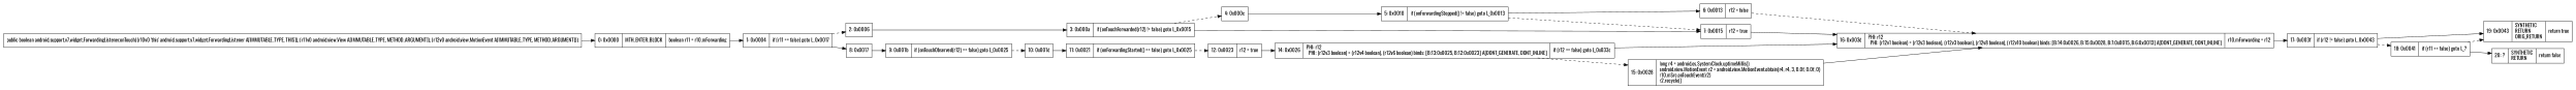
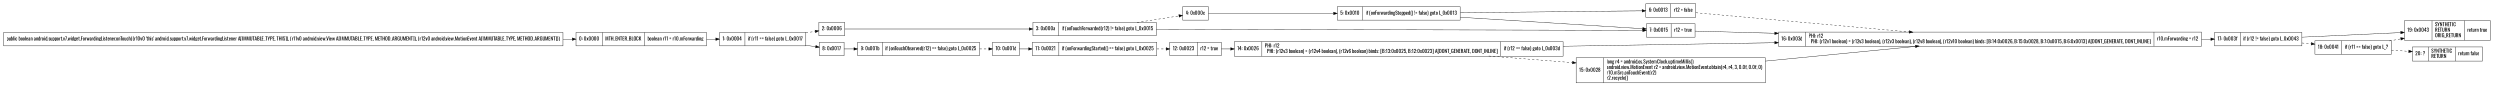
  digraph {
    fontname=Oswald
    rankdir=LR
    node [fontname=Oswald shape=record]
    edge [fontname=Oswald]
    n1 [label="{0\:\ 0x0000|MTH_ENTER_BLOCK\l|boolean r11 = r10.mForwarding\l}"]
    n2 [label="{1\:\ 0x0004|if (r11 == false) goto L_0x0017\l}"]
    n3 [label="{2\:\ 0x0006}"]
    n4 [label="{8\:\ 0x0017}"]
    n5 [label="{3\:\ 0x000a|if (onTouchForwarded(r12) != false) goto L_0x0015\l}"]
    n6 [label="{9\:\ 0x001b|if (onTouchObserved(r12) == false) goto L_0x0025\l}"]
    n7 [label="{4\:\ 0x000c}"]
    n8 [label="{7\:\ 0x0015|r12 = true\l}"]
    n9 [label="{5\:\ 0x0010|if (onForwardingStopped() != false) goto L_0x0013\l}"]
    n10 [label="{16\:\ 0x003d|PHI: r12 \l  PHI: (r12v1 boolean) = (r12v3 boolean), (r12v3 boolean), (r12v8 boolean), (r12v10 boolean) binds: [B:14:0x0026, B:15:0x0028, B:7:0x0015, B:6:0x0013] A[DONT_GENERATE, DONT_INLINE]\l|r10.mForwarding = r12\l}"]
    n11 [label="{6\:\ 0x0013|r12 = false\l}"]
    n12 [label="{17\:\ 0x003f|if (r12 != false) goto L_0x0043\l}"]
    n13 [label="{10\:\ 0x001d}"]
    n14 [label="{11\:\ 0x0021|if (onForwardingStarted() == false) goto L_0x0025\l}"]
    n15 [label="{12\:\ 0x0023|r12 = true\l}"]
-   n16 [label="{14\:\ 0x0026|PHI: r12 \l  PHI: (r12v3 boolean) = (r12v4 boolean), (r12v6 boolean) binds: [B:13:0x0025, B:12:0x0023] A[DONT_GENERATE, DONT_INLINE]\l|if (r12 == false) goto L_0x033d\l}"]
+   n16 [label="{14\:\ 0x0026|PHI: r12 \l  PHI: (r12v3 boolean) = (r12v4 boolean), (r12v6 boolean) binds: [B:13:0x0025, B:12:0x0023] A[DONT_GENERATE, DONT_INLINE]\l|if (r12 == false) goto L_0x003d\l}"]
    n17 [label="{15\:\ 0x0028|long r4 = android.os.SystemClock.uptimeMillis()\landroid.view.MotionEvent r2 = android.view.MotionEvent.obtain(r4, r4, 3, 0.0f, 0.0f, 0)\lr10.mSrc.onTouchEvent(r2)\lr2.recycle()\l}"]
    n18 [label="{18\:\ 0x0041|if (r11 == false) goto L_?\l}"]
    n19 [label="{19\:\ 0x0043|SYNTHETIC\lRETURN\lORIG_RETURN\l|return true\l}"]
    n20 [label="{20\:\ ?|SYNTHETIC\lRETURN\l|return false\l}"]
    n21 [label="{public boolean android.support.v7.widget.ForwardingListener.onTouch((r10v0 'this' android.support.v7.widget.ForwardingListener A[IMMUTABLE_TYPE, THIS]), (r11v0 android.view.View A[IMMUTABLE_TYPE, METHOD_ARGUMENT]), (r12v0 android.view.MotionEvent A[IMMUTABLE_TYPE, METHOD_ARGUMENT])) }"]
    n1 -> n2
    n2 -> n3 [style=dashed]
    n2 -> n4
    n3 -> n5
    n4 -> n6
    n5 -> n7 [style=dashed]
    n5 -> n8
    n6 -> n13 [style=dashed]
    n7 -> n9
    n8 -> n10
-   n9 -> n8 [style=dashed]
+   n9 -> n8 [style=solid]
    n9 -> n11
    n10 -> n12
    n11 -> n10 [style=dashed]
    n12 -> n18 [style=dashed]
    n12 -> n19
    n13 -> n14
    n14 -> n15 [style=dashed]
    n15 -> n16
    n16 -> n10
    n16 -> n17 [style=dashed]
    n17 -> n10
    n18 -> n19 [style=dashed]
-   n18 -> n20
+   n18 -> n20 [style=dashed]
    n21 -> n1
  }
